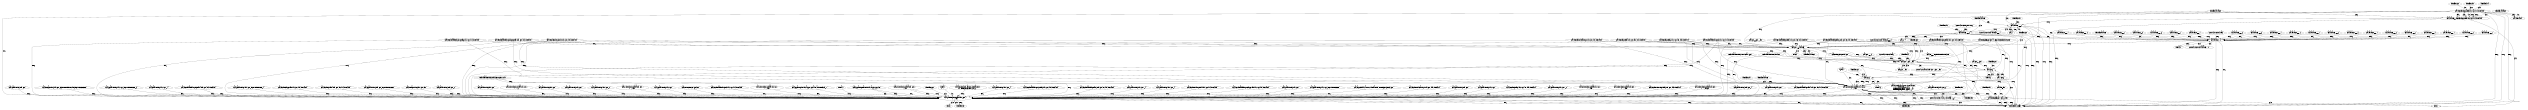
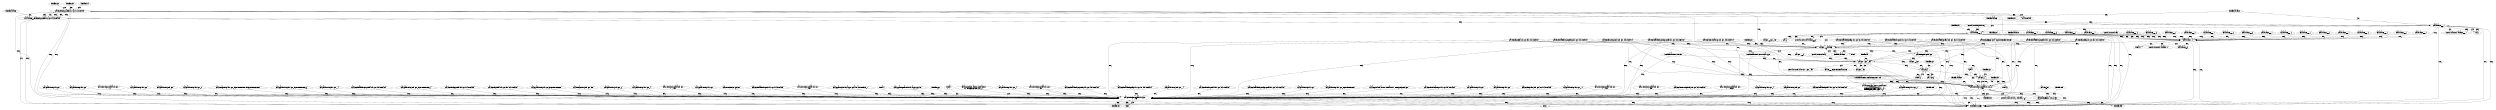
  digraph {
    n1 [label="(Call,decode_clnp_prefix(ndo, tptr, buf, sizeof(buf)))"]
    n2 [label="(Call,advance = decode_clnp_prefix(ndo, tptr, buf, sizeof(buf)))"]
    n3 [label="(Call,tptr += advance)"]
    n4 [label="(Call,print_unknown_data(ndo, tptr-3, \"\n\t    \", tlen))"]
    n5 [label="(Call,print_unknown_data(ndo, pptr, \"\n\t    \", len))"]
    n6 [label="(MethodReturn,RET)"]
    n7 [label="(Call,sizeof(buf))"]
    n8 [label="(Call,advance == -1)"]
    n9 [label="(Block,)"]
    n10 [label="(Call,tptr < pptr + len)"]
    n11 [label="(Block,)"]
    n12 [label="(Identifier,advance)"]
    n13 [label="(Call,EXTRACT_16BITS(tptr))"]
    n14 [label="(Call,ND_TCHECK2(*(tptr-3),tlen))"]
    n15 [label="(Identifier,tlen)"]
    n16 [label="(ControlStructure,if (ndo->ndo_vflag <= 1))"]
    n17 [label="(Identifier,len)"]
    n18 [label="(Block,)"]
    n19 [label="(Call,advance == -2)"]
    n20 [label="(Call,advance < 0)"]
    n21 [label="(ControlStructure,if (advance == -1))"]
    n22 [label="(Call,-1)"]
    n23 [label="(Call,-2)"]
    n24 [label="(ControlStructure,if (advance == -2))"]
    n25 [label="(Literal,0)"]
    n26 [label="(ControlStructure,if (advance < 0))"]
    n27 [label="(Call,tptr-3)"]
    n28 [label="(Call,pptr + len)"]
    n29 [label="(ControlStructure,while (tptr < pptr + len))"]
    n30 [label="(Call,tptr-3)"]
    n31 [label="(Call,*(tptr-3))"]
    n32 [label="(Literal,3)"]
    n33 [label="(Literal,3)"]
    n34 [label="(Identifier,tlen)"]
    n35 [label="(ControlStructure,break;)"]
    n36 [label="(Call,decode_prefix6(ndo, tptr, len, buf, sizeof(buf)))"]
    n37 [label="(Identifier,ndo)"]
    n38 [label="(Call,ipaddr_string(ndo, tptr))"]
    n39 [label="(Call,print_unknown_data(ndo, tptr, \"\n\t      \", 8))"]
    n40 [label="(Call,ipaddr_string(ndo, tptr))"]
    n41 [label="(Call,advance == -3)"]
    n42 [label="(Call,ipaddr_string(ndo, tptr))"]
    n43 [label="(Call,advance == -3)"]
    n44 [label="(Call,advance == -1)"]
    n45 [label="(Call,ipaddr_string(ndo, tptr+2))"]
    n46 [label="(Call,ipaddr_string(ndo, tptr+4))"]
    n47 [label="(Identifier,ndo)"]
    n48 [label="(Call,print_unknown_data(ndo, tptr, \"\n\t    \", tlen))"]
    n49 [label="(Call,print_unknown_data(ndo, tptr, \"\n\t      \", tlen))"]
    n50 [label="(Call,decode_rt_routing_info(goto, tptr, buf, sizeof(buf)))"]
    n51 [label="(Identifier,tptr)"]
    n52 [label="(Call,decode_mdt_vpn_nlri(ndo, tptr, buf, sizeof(buf)))"]
    n53 [label="(Call,print_unknown_data(ndo, tptr,\"\n\t      \", length))"]
    n54 [label="(Call,decode_labeled_prefix6(ndo, tptr, len, buf, sizeof(buf)))"]
    n55 [label="(MethodParameterIn,u_int len)"]
    n56 [label="(Call,ipaddr_string(ndo, tptr+4))"]
    n57 [label="(Call,decode_multicast_vpn(ndo, tptr, buf, sizeof(buf)))"]
    n58 [label="(Call,ipaddr_string(ndo, tptr))"]
    n59 [label="(Call,advance == -2)"]
    n60 [label="(Call,advance == -1)"]
    n61 [label="(Call,decode_labeled_prefix4(ndo, tptr, len, buf, sizeof(buf)))"]
    n62 [label="(Call,as_printf(ndo, astostr, sizeof(astostr),\n\t\t\t\tas_size == 2 ?\n\t\t\t\tEXTRACT_16BITS(&tptr[2 + i]) :\n\t\t\t\tEXTRACT_32BITS(&tptr[2 + i])))"]
    n63 [label="(Call,ipaddr_string(ndo, tptr+2))"]
    n64 [label="(Identifier,ndo)"]
    n65 [label="(Call,advance == -2)"]
    n66 [label="(Call,print_unknown_data(ndo, pptr, \"\n\t    \", len))"]
    n67 [label="(Call,advance == -3)"]
    n68 [label="(Identifier,ndo)"]
    n69 [label="(Call,decode_labeled_vpn_l2(ndo, tptr, buf, sizeof(buf)))"]
    n70 [label="(Call,tlen=len)"]
    n71 [label="(Call,ipaddr_string(ndo, tptr))"]
    n72 [label="(Call,len == BGP_MP_NLRI_MINSIZE)"]
    n73 [label="(Identifier,advance)"]
    n74 [label="(Identifier,advance)"]
    n75 [label="(Identifier,tptr)"]
    n76 [label="(Call,decode_prefix4(ndo, tptr, len, buf, sizeof(buf)))"]
    n77 [label="(Call,isonsap_string(ndo, tptr+BGP_VPN_RD_LEN,tlen-BGP_VPN_RD_LEN))"]
    n78 [label="(Identifier,ndo)"]
    n79 [label="(Identifier,ndo)"]
    n80 [label="(Call,advance == -1)"]
    n81 [label="(Call,advance == -2)"]
    n82 [label="(MethodParameterIn,const u_char *pptr)"]
    n83 [label="(Identifier,advance)"]
    n84 [label="(ControlStructure,goto trunc;)"]
    n85 [label="(Call,ip6addr_string(ndo, tptr+BGP_VPN_RD_LEN+3))"]
    n86 [label="(Call,ipaddr_string(ndo, tptr + 4))"]
    n87 [label="(Call,advance == -1)"]
    n88 [label="(Call,decode_labeled_vpn_prefix4(ndo, tptr, buf, sizeof(buf)))"]
    n89 [label="(Identifier,tptr)"]
    n90 [label="(Call,decode_labeled_vpn_prefix6(ndo, tptr, buf, sizeof(buf)))"]
    n91 [label="(Call,advance == -2)"]
    n92 [label="(Call,tptr = pptr)"]
    n93 [label="(Call,ipaddr_string(ndo, tptr+BGP_VPN_RD_LEN+4))"]
    n94 [label="(Call,decode_clnp_prefix(ndo, tptr, buf, sizeof(buf)))"]
    n95 [label="(Call,tptr += 3)"]
    n96 [label="(Call,decode_prefix4(ndo, tptr, len, buf, sizeof(buf)))"]
    n97 [label="(Identifier,tptr)"]
    n98 [label="(Call,ip6addr_string(ndo, tptr+BGP_VPN_RD_LEN))"]
    n99 [label="(Call,isonsap_string(ndo, tptr, tlen))"]
    n100 [label="(Literal,\"\n\t    \")"]
    n101 [label="(Call,advance == -1)"]
    n102 [label="(Call,advance == -2)"]
    n103 [label="(Call,ipaddr_string(ndo, tptr+2))"]
    n104 [label="(Call,tptr = pptr + len)"]
    n105 [label="(Identifier,tptr)"]
    n106 [label="(MethodParameterIn,netdissect_options *ndo)"]
    n107 [label="(Call,print_unknown_data(ndo, tptr, \"\n\t    \", tlen))"]
    n108 [label="(Call,advance == -1)"]
    n109 [label="(ControlStructure,break;)"]
    n110 [label="(Call,ip6addr_string(ndo, tptr))"]
    n111 [label="(Call,ND_TCHECK2(*pptr,len))"]
    n112 [label="(Call,advance == -1)"]
    n113 [label="(Call,decode_labeled_vpn_l2(ndo, tptr, buf, sizeof(buf)))"]
    n114 [label="(Call,advance == -2)"]
    n115 [label="(Call,print_unknown_data(ndo, tptr, \"\n\t    \", tlen))"]
    n116 [label="(Call,bgp_attr_print(ndo, atype, tptr, alen, attr_set_level + 1))"]
    n117 [label="(Literal,1)"]
    n118 [label="(Call,bgp_attr_get_as_size(ndo, atype, pptr, len))"]
    n119 [label="(Identifier,buf)"]
    n120 [label="(Identifier,pptr)"]
    n121 [label="(Literal,\"\n\t    \")"]
    n122 [label="(Identifier,advance)"]
    n123 [label="(Call,advance == -1)"]
    n124 [label="(Call,as_printf(ndo, astostr, sizeof(astostr),\n\t\t\t    EXTRACT_32BITS(tptr+2)))"]
    n125 [label="(Call,ipaddr_string(ndo, tptr+4))"]
    n126 [label="(Call,decode_labeled_vpn_prefix6(ndo, tptr, buf, sizeof(buf)))"]
    n127 [label="(Call,decode_labeled_vpn_clnp_prefix(ndo, tptr, buf, sizeof(buf)))"]
    n128 [label="(Call,advance = 5)"]
    n129 [label="(Call,decode_labeled_prefix6(ndo, tptr, len, buf, sizeof(buf)))"]
    n130 [label="(Call,ipaddr_string(ndo, tptr + 4))"]
    n131 [label="(Call,decode_labeled_prefix4(ndo, tptr, len, buf, sizeof(buf)))"]
    n132 [label="(Call,decode_mdt_vpn_nlri(ndo, tptr, buf, sizeof(buf)))"]
    n133 [label="(Call,decode_labeled_vpn_prefix4(ndo, tptr, buf, sizeof(buf)))"]
    n134 [label="(Call,decode_labeled_vpn_clnp_prefix(ndo, tptr, buf, sizeof(buf)))"]
    n135 [label="(Identifier,af)"]
    n136 [label="(Call,ipaddr_string(ndo, tptr))"]
    n137 [label="(Call,ipaddr_string(ndo, tptr+BGP_VPN_RD_LEN))"]
    n138 [label="(Call,as_printf(ndo, astostr, sizeof(astostr), EXTRACT_32BITS(tptr)))"]
    n139 [label="(Call,decode_multicast_vpn(ndo, tptr, buf, sizeof(buf)))"]
    n140 [label="(Call,ipaddr_string(ndo, tptr))"]
    n141 [label="(Call,ipaddr_string(ndo, tptr))"]
    n142 [label="(Call,advance == -3)"]
    n143 [label="(Call,decode_prefix6(ndo, tptr, len, buf, sizeof(buf)))"]
    n144 [label="(Call,ND_TCHECK2(tptr[0], BGP_MP_NLRI_MINSIZE))"]
    n145 [label="(Identifier,advance)"]
    n146 [label="(Call,ipaddr_string(ndo, tptr + 2))"]
    n147 [label="(Call,advance == -1)"]
    n148 [label="(Call,advance == -1)"]
    n1 -> n2 [label="AST: "]
    n1 -> n2 [label="DDG: "]
    n1 -> n2 [label="DDG: "]
    n1 -> n2 [label="DDG: "]
    n1 -> n3 [label="DDG: "]
    n1 -> n4 [label="DDG: "]
    n1 -> n5 [label="DDG: "]
    n1 -> n6 [label="DDG: "]
    n1 -> n6 [label="DDG: "]
    n1 -> n6 [label="DDG: "]
    n1 -> n7 [label="CFG: "]
    n2 -> n1 [label="CFG: "]
    n2 -> n6 [label="DDG: "]
    n2 -> n8 [label="DDG: "]
    n2 -> n9 [label="AST: "]
    n3 -> n6 [label="DDG: "]
    n3 -> n10 [label="DDG: "]
    n3 -> n11 [label="AST: "]
    n3 -> n12 [label="CFG: "]
    n3 -> n13 [label="DDG: "]
    n4 -> n5 [label="DDG: "]
    n4 -> n6 [label="DDG: "]
    n4 -> n6 [label="DDG: "]
    n4 -> n6 [label="DDG: "]
    n4 -> n6 [label="DDG: "]
    n4 -> n14 [label="DDG: "]
    n4 -> n15 [label="CFG: "]
    n4 -> n16 [label="AST: "]
    n5 -> n6 [label="DDG: "]
    n5 -> n6 [label="DDG: "]
    n5 -> n6 [label="DDG: "]
    n5 -> n6 [label="DDG: "]
    n5 -> n17 [label="CFG: "]
    n5 -> n18 [label="AST: "]
    n7 -> n1 [label="AST: "]
    n8 -> n6 [label="DDG: "]
    n8 -> n6 [label="DDG: "]
    n8 -> n6 [label="DDG: "]
    n8 -> n19 [label="DDG: "]
    n8 -> n20 [label="DDG: "]
    n8 -> n21 [label="AST: "]
    n8 -> n22 [label="CFG: "]
    n10 -> n6 [label="DDG: "]
    n10 -> n6 [label="DDG: "]
    n10 -> n6 [label="DDG: "]
    n10 -> n27 [label="DDG: "]
    n10 -> n28 [label="AST: "]
    n10 -> n29 [label="AST: "]
    n12 -> n3 [label="AST: "]
    n13 -> n10 [label="DDG: "]
    n13 -> n27 [label="DDG: "]
    n13 -> n30 [label="DDG: "]
    n14 -> n4 [label="DDG: "]
    n14 -> n6 [label="DDG: "]
    n14 -> n6 [label="DDG: "]
    n14 -> n6 [label="DDG: "]
    n14 -> n9 [label="AST: "]
    n14 -> n34 [label="CFG: "]
    n15 -> n4 [label="AST: "]
    n17 -> n5 [label="AST: "]
    n19 -> n6 [label="DDG: "]
    n19 -> n6 [label="DDG: "]
    n19 -> n6 [label="DDG: "]
    n19 -> n20 [label="DDG: "]
    n19 -> n23 [label="CFG: "]
    n19 -> n24 [label="AST: "]
    n20 -> n3 [label="DDG: "]
    n20 -> n6 [label="DDG: "]
    n20 -> n6 [label="DDG: "]
    n20 -> n25 [label="CFG: "]
    n20 -> n26 [label="AST: "]
    n22 -> n8 [label="AST: "]
    n22 -> n8 [label="DDG: "]
    n23 -> n19 [label="AST: "]
    n23 -> n19 [label="DDG: "]
    n25 -> n20 [label="AST: "]
    n27 -> n30 [label="DDG: "]
    n27 -> n31 [label="AST: "]
    n27 -> n32 [label="CFG: "]
    n28 -> n10 [label="AST: "]
    n30 -> n4 [label="AST: "]
    n30 -> n4 [label="DDG: "]
    n30 -> n4 [label="DDG: "]
    n30 -> n33 [label="CFG: "]
-   n31 -> n14 [label="AST: "]
    n31 -> n27 [label="CFG: "]
    n32 -> n27 [label="AST: "]
    n33 -> n30 [label="AST: "]
    n34 -> n14 [label="AST: "]
    n35 -> n20 [label="CFG: "]
    n36 -> n3 [label="DDG: "]
    n36 -> n4 [label="DDG: "]
    n36 -> n5 [label="DDG: "]
    n36 -> n10 [label="DDG: "]
    n37 -> n14 [label="CFG: "]
    n38 -> n5 [label="DDG: "]
    n39 -> n5 [label="DDG: "]
    n40 -> n5 [label="DDG: "]
    n41 -> n20 [label="DDG: "]
    n42 -> n5 [label="DDG: "]
    n43 -> n20 [label="DDG: "]
    n44 -> n20 [label="DDG: "]
    n45 -> n5 [label="DDG: "]
    n46 -> n5 [label="DDG: "]
    n47 -> n4 [label="AST: "]
    n48 -> n5 [label="DDG: "]
    n49 -> n5 [label="DDG: "]
    n50 -> n5 [label="DDG: "]
    n51 -> n30 [label="AST: "]
    n52 -> n3 [label="DDG: "]
    n52 -> n4 [label="DDG: "]
    n52 -> n5 [label="DDG: "]
    n53 -> n5 [label="DDG: "]
    n54 -> n3 [label="DDG: "]
    n54 -> n4 [label="DDG: "]
    n54 -> n5 [label="DDG: "]
    n54 -> n10 [label="DDG: "]
    n55 -> n5 [label="DDG: "]
    n55 -> n10 [label="DDG: "]
    n56 -> n5 [label="DDG: "]
    n57 -> n3 [label="DDG: "]
    n57 -> n4 [label="DDG: "]
    n57 -> n5 [label="DDG: "]
    n58 -> n5 [label="DDG: "]
    n59 -> n20 [label="DDG: "]
    n60 -> n20 [label="DDG: "]
    n61 -> n5 [label="DDG: "]
    n62 -> n5 [label="DDG: "]
    n63 -> n5 [label="DDG: "]
    n64 -> n5 [label="AST: "]
    n65 -> n20 [label="DDG: "]
    n66 -> n5 [label="DDG: "]
    n66 -> n5 [label="DDG: "]
    n67 -> n20 [label="DDG: "]
    n68 -> n8 [label="CFG: "]
    n69 -> n3 [label="DDG: "]
    n69 -> n4 [label="DDG: "]
    n69 -> n5 [label="DDG: "]
    n70 -> n14 [label="DDG: "]
    n71 -> n5 [label="DDG: "]
-   n72 -> n10 [label="DDG: "]
+   n10 -> n72 [label="DDG: "]
    n73 -> n2 [label="CFG: "]
    n73 -> n8 [label="AST: "]
    n74 -> n4 [label="CFG: "]
    n75 -> n1 [label="AST: "]
    n76 -> n3 [label="DDG: "]
    n76 -> n4 [label="DDG: "]
    n76 -> n5 [label="DDG: "]
    n76 -> n10 [label="DDG: "]
    n77 -> n5 [label="DDG: "]
    n78 -> n19 [label="CFG: "]
    n79 -> n1 [label="AST: "]
    n80 -> n20 [label="DDG: "]
    n81 -> n20 [label="DDG: "]
    n82 -> n5 [label="DDG: "]
    n82 -> n10 [label="DDG: "]
    n83 -> n2 [label="AST: "]
    n84 -> n19 [label="CFG: "]
    n85 -> n5 [label="DDG: "]
    n86 -> n5 [label="DDG: "]
    n87 -> n20 [label="DDG: "]
    n88 -> n5 [label="DDG: "]
    n89 -> n3 [label="CFG: "]
    n89 -> n10 [label="AST: "]
    n90 -> n3 [label="DDG: "]
    n90 -> n4 [label="DDG: "]
    n90 -> n5 [label="DDG: "]
    n91 -> n20 [label="DDG: "]
    n92 -> n27 [label="DDG: "]
    n93 -> n5 [label="DDG: "]
    n94 -> n5 [label="DDG: "]
    n95 -> n10 [label="DDG: "]
    n96 -> n5 [label="DDG: "]
    n97 -> n27 [label="AST: "]
    n98 -> n5 [label="DDG: "]
    n99 -> n5 [label="DDG: "]
    n100 -> n4 [label="AST: "]
    n100 -> n30 [label="CFG: "]
    n101 -> n20 [label="DDG: "]
    n102 -> n20 [label="DDG: "]
    n103 -> n5 [label="DDG: "]
    n104 -> n3 [label="DDG: "]
    n105 -> n3 [label="AST: "]
    n105 -> n20 [label="CFG: "]
    n106 -> n4 [label="DDG: "]
    n106 -> n5 [label="DDG: "]
    n107 -> n5 [label="DDG: "]
    n108 -> n20 [label="DDG: "]
    n109 -> n10 [label="CFG: "]
    n110 -> n5 [label="DDG: "]
    n111 -> n5 [label="DDG: "]
    n112 -> n20 [label="DDG: "]
    n113 -> n5 [label="DDG: "]
    n114 -> n20 [label="DDG: "]
    n115 -> n5 [label="DDG: "]
    n116 -> n5 [label="DDG: "]
    n117 -> n5 [label="CFG: "]
    n118 -> n5 [label="DDG: "]
    n118 -> n5 [label="DDG: "]
    n119 -> n1 [label="AST: "]
    n120 -> n5 [label="AST: "]
    n121 -> n5 [label="AST: "]
    n122 -> n20 [label="AST: "]
    n123 -> n20 [label="DDG: "]
    n124 -> n5 [label="DDG: "]
    n125 -> n5 [label="DDG: "]
    n126 -> n5 [label="DDG: "]
    n127 -> n3 [label="DDG: "]
    n127 -> n4 [label="DDG: "]
    n127 -> n5 [label="DDG: "]
-   n128 -> n20 [label="DDG: "]
+   n20 -> n128 [label="DDG: "]
    n129 -> n5 [label="DDG: "]
    n130 -> n5 [label="DDG: "]
    n131 -> n3 [label="DDG: "]
    n131 -> n4 [label="DDG: "]
    n131 -> n5 [label="DDG: "]
    n131 -> n10 [label="DDG: "]
    n132 -> n5 [label="DDG: "]
    n133 -> n3 [label="DDG: "]
    n133 -> n4 [label="DDG: "]
    n133 -> n5 [label="DDG: "]
    n134 -> n5 [label="DDG: "]
    n135 -> n10 [label="CFG: "]
    n136 -> n5 [label="DDG: "]
    n137 -> n5 [label="DDG: "]
    n138 -> n5 [label="DDG: "]
    n139 -> n5 [label="DDG: "]
    n140 -> n5 [label="DDG: "]
    n141 -> n5 [label="DDG: "]
    n142 -> n20 [label="DDG: "]
    n143 -> n5 [label="DDG: "]
    n144 -> n3 [label="DDG: "]
    n144 -> n10 [label="DDG: "]
    n144 -> n27 [label="DDG: "]
    n144 -> n30 [label="DDG: "]
    n145 -> n8 [label="CFG: "]
    n145 -> n19 [label="AST: "]
    n146 -> n5 [label="DDG: "]
    n147 -> n20 [label="DDG: "]
    n148 -> n20 [label="DDG: "]
  }
